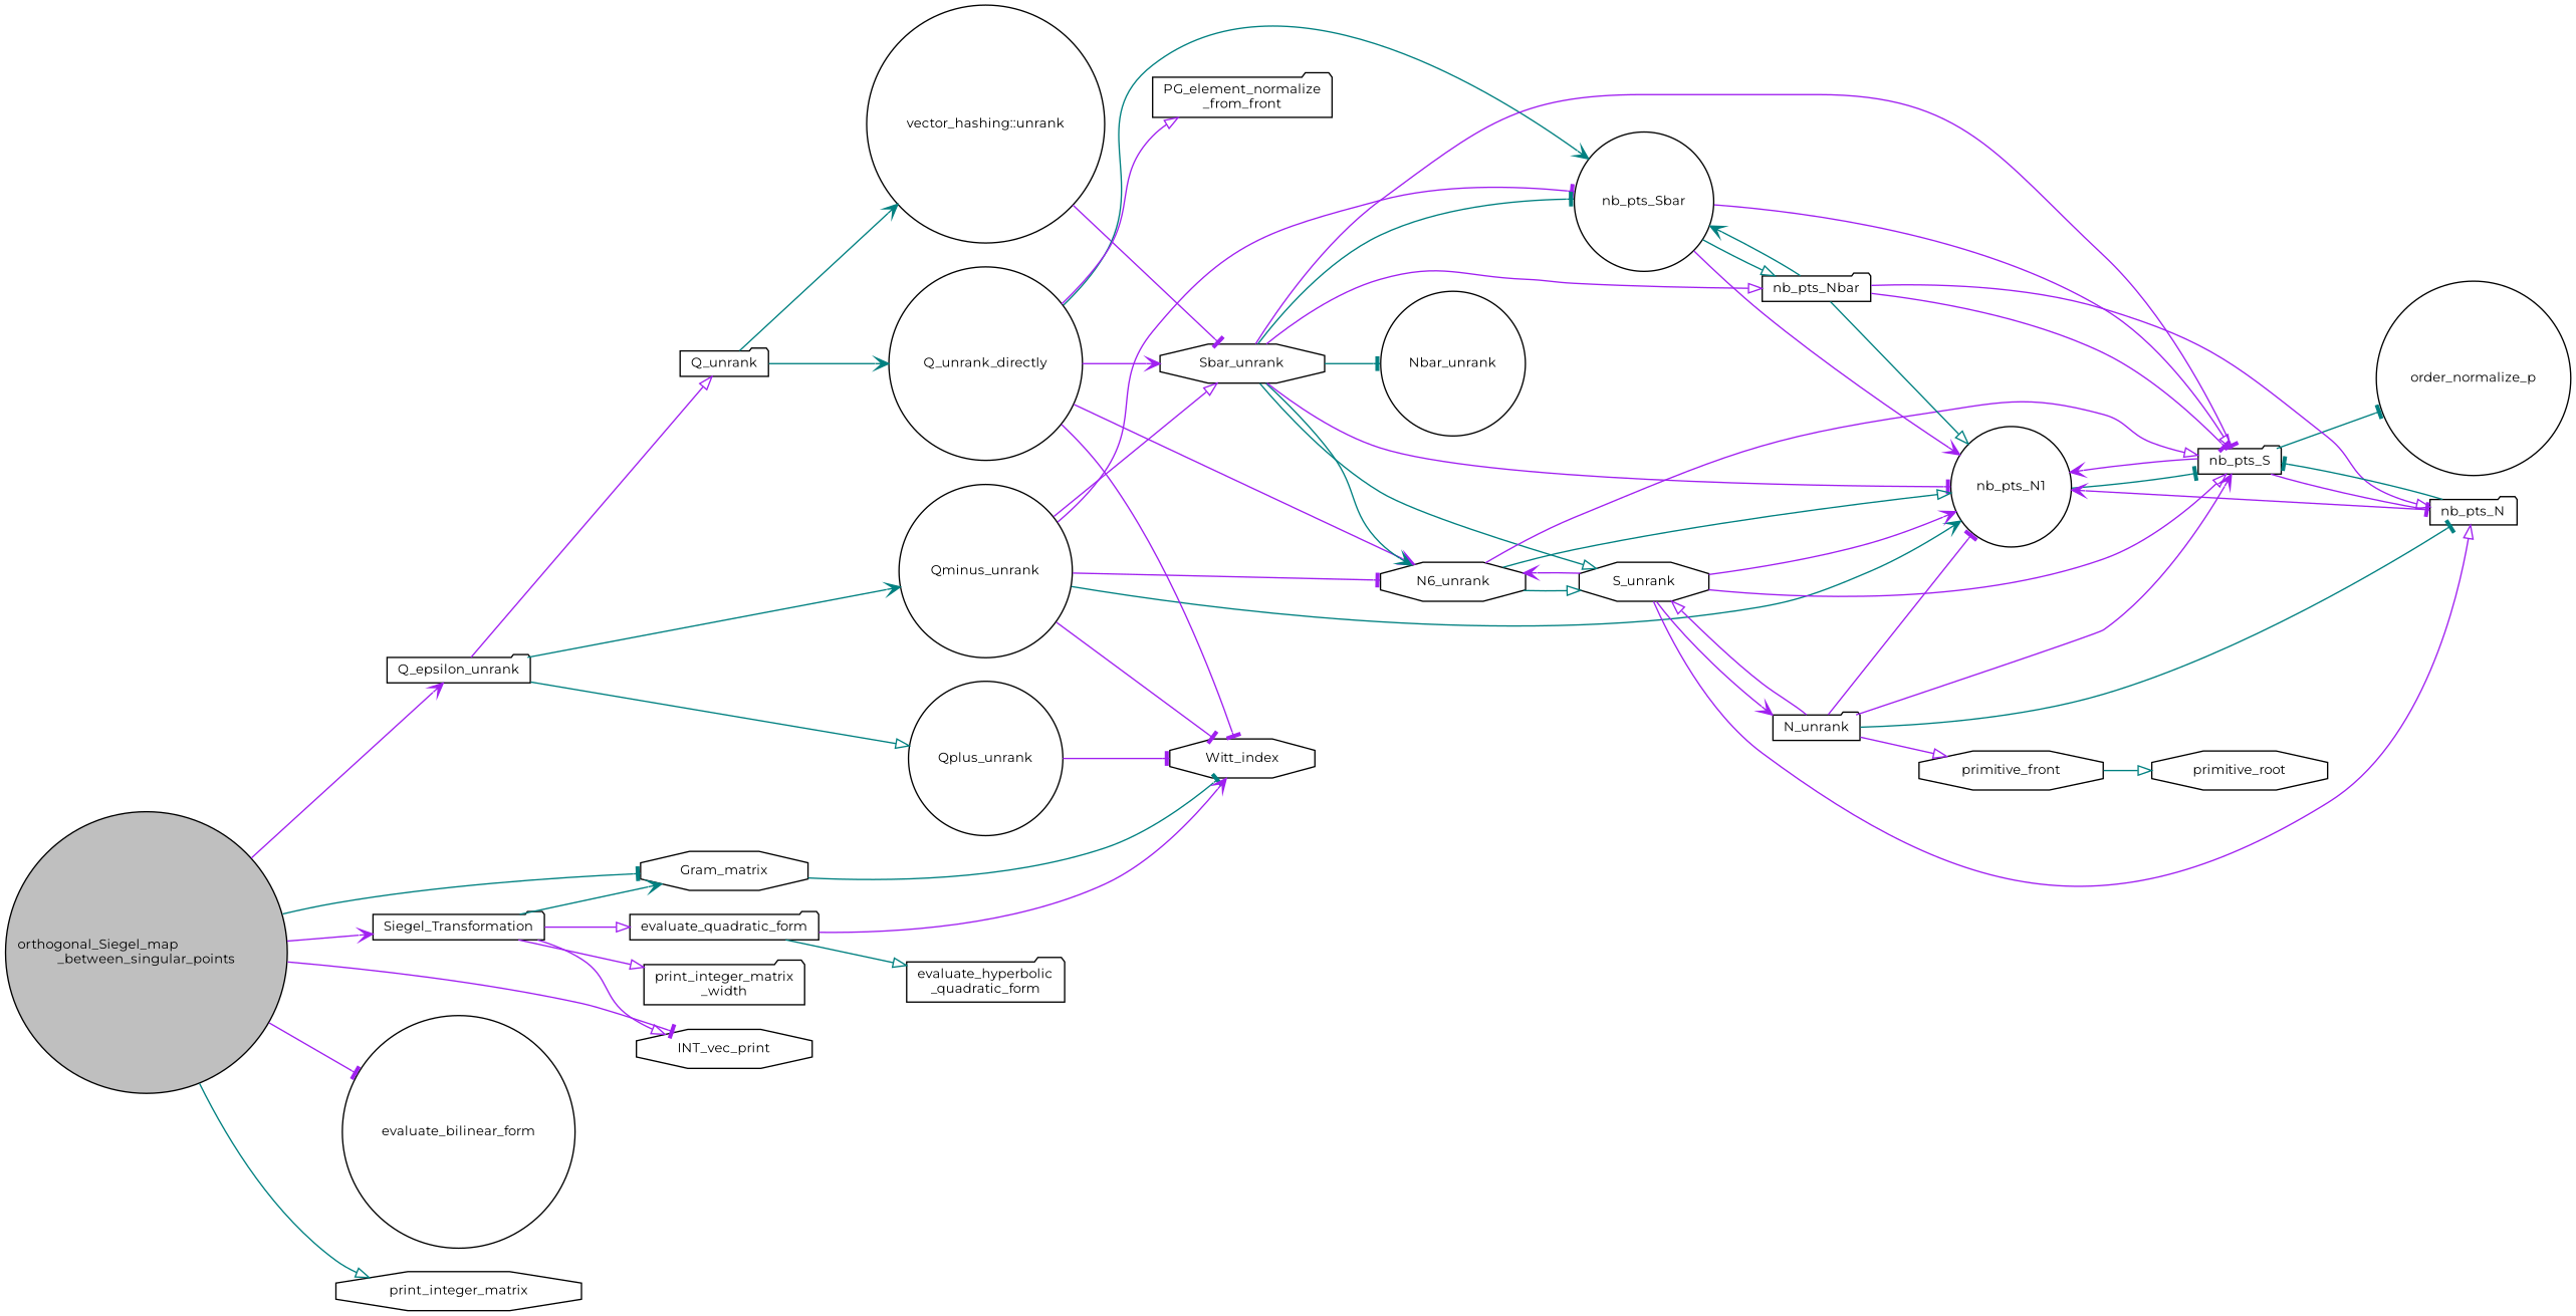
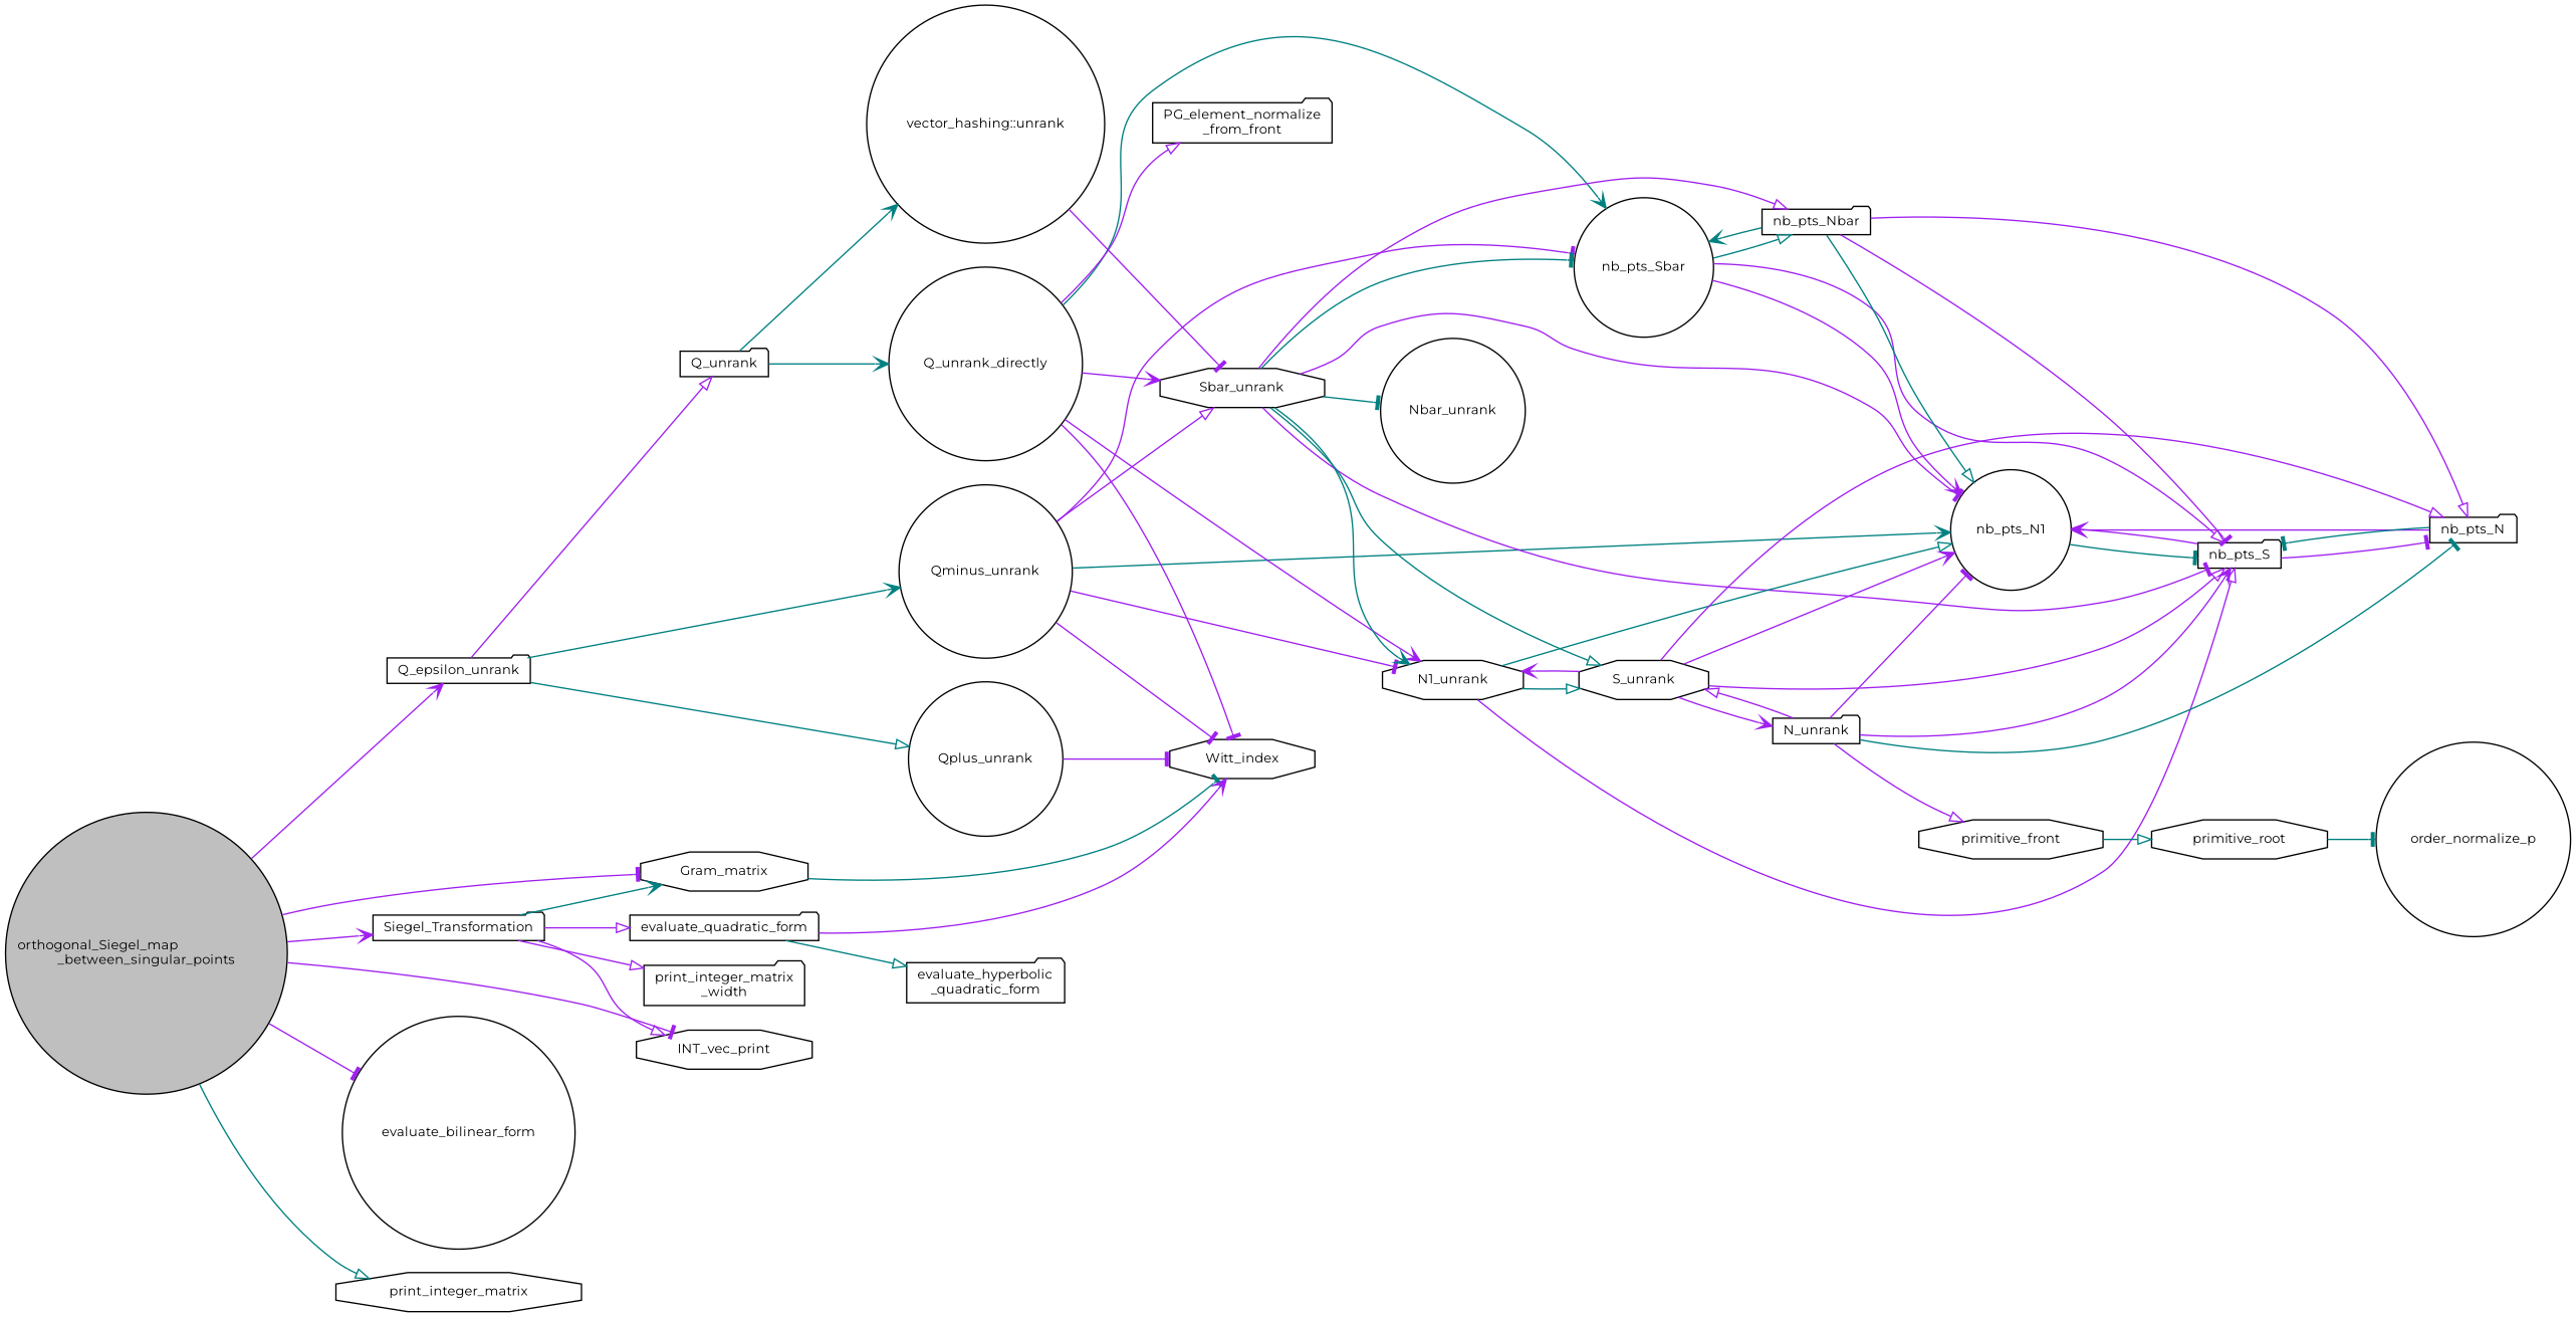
  digraph {
    fontname=Montserrat
    rankdir=LR
    node [color=black fillcolor=white fontname=Montserrat fontsize=10 shape=folder style=filled]
    edge [arrowhead=onormal color=purple fontname=Montserrat fontsize=10 labelfontname=Helvetica labelfontsize=10 style=solid]
    n1 [fillcolor=grey75 fontcolor=black height=0.2 label="orthogonal_Siegel_map\l_between_singular_points" shape=circle width=0.4]
    n2 [height=0.2 label=Q_epsilon_unrank width=0.4]
    n3 [height=0.2 label=INT_vec_print shape=octagon width=0.4]
    n4 [height=0.2 label=evaluate_bilinear_form shape=circle width=0.4]
    n5 [height=0.2 label=Gram_matrix shape=octagon width=0.4]
    n6 [height=0.2 label=print_integer_matrix shape=octagon width=0.4]
    n7 [height=0.2 label=Siegel_Transformation width=0.4]
    n8 [height=0.2 label=Q_unrank width=0.4]
    n9 [height=0.2 label=Qplus_unrank shape=circle width=0.4]
    n10 [height=0.2 label=Qminus_unrank shape=circle width=0.4]
    n11 [height=0.2 label=Witt_index shape=octagon width=0.4]
    n12 [height=0.2 label=evaluate_quadratic_form width=0.4]
    n13 [height=0.2 label="print_integer_matrix\l_width" width=0.4]
    n14 [height=0.2 label="vector_hashing::unrank" shape=circle width=0.4]
    n15 [height=0.2 label=Q_unrank_directly shape=circle width=0.4]
    n16 [height=0.2 label=nb_pts_Sbar shape=circle width=0.4]
    n17 [height=0.2 label=Sbar_unrank shape=octagon width=0.4]
-   n18 [height=0.2 label=N6_unrank shape=octagon width=0.4]
+   n18 [height=0.2 label=N1_unrank shape=octagon width=0.4]
    n19 [height=0.2 label=nb_pts_N1 shape=circle width=0.4]
    n20 [height=0.2 label="PG_element_normalize\l_from_front" width=0.4]
    n21 [height=0.2 label=nb_pts_S width=0.4]
    n22 [height=0.2 label=nb_pts_Nbar width=0.4]
    n23 [height=0.2 label=S_unrank shape=octagon width=0.4]
    n24 [height=0.2 label=Nbar_unrank shape=circle width=0.4]
    n25 [height=0.2 label=nb_pts_N width=0.4]
    n26 [height=0.2 label=N_unrank width=0.4]
    n27 [height=0.2 label=primitive_front shape=octagon width=0.4]
    n28 [height=0.2 label=primitive_root shape=octagon width=0.4]
    n29 [height=0.2 label=order_normalize_p shape=circle width=0.4]
    n30 [height=0.2 label="evaluate_hyperbolic\l_quadratic_form" width=0.4]
    n1 -> n2 [arrowhead=vee]
    n1 -> n3 [arrowhead=tee]
    n1 -> n4 [arrowhead=tee]
-   n1 -> n5 [arrowhead=tee color=teal]
+   n1 -> n5 [arrowhead=tee]
    n1 -> n6 [color=teal]
    n1 -> n7 [arrowhead=vee]
    n2 -> n8
    n2 -> n9 [color=teal]
    n2 -> n10 [arrowhead=vee color=teal]
    n5 -> n11 [arrowhead=tee color=teal]
    n7 -> n3
    n7 -> n5 [arrowhead=vee color=teal]
    n7 -> n12
    n7 -> n13
    n8 -> n14 [arrowhead=vee color=teal]
    n8 -> n15 [arrowhead=vee color=teal]
    n9 -> n11 [arrowhead=tee]
    n10 -> n11 [arrowhead=tee]
    n10 -> n16 [arrowhead=tee]
    n10 -> n17
    n10 -> n18 [arrowhead=tee]
    n10 -> n19 [arrowhead=vee color=teal]
    n12 -> n11 [arrowhead=vee]
    n12 -> n30 [color=teal]
    n14 -> n17 [arrowhead=tee]
    n15 -> n11 [arrowhead=tee]
    n15 -> n16 [arrowhead=vee color=teal]
    n15 -> n17 [arrowhead=vee]
    n15 -> n18 [arrowhead=vee]
    n15 -> n20
    n16 -> n19 [arrowhead=vee]
    n16 -> n21
    n16 -> n22 [color=teal]
    n17 -> n16 [arrowhead=tee color=teal]
    n17 -> n18 [arrowhead=vee color=teal]
    n17 -> n19 [arrowhead=tee]
    n17 -> n21 [arrowhead=tee]
    n17 -> n22
    n17 -> n23 [color=teal]
    n17 -> n24 [arrowhead=tee color=teal]
    n18 -> n19 [color=teal]
    n18 -> n21
    n18 -> n23 [color=teal]
    n19 -> n21 [arrowhead=tee color=teal]
    n21 -> n19 [arrowhead=vee]
    n21 -> n25 [arrowhead=tee]
    n22 -> n16 [arrowhead=vee color=teal]
    n22 -> n19 [color=teal]
    n22 -> n21 [arrowhead=tee]
    n22 -> n25
    n23 -> n18 [arrowhead=vee]
    n23 -> n19 [arrowhead=vee]
    n23 -> n21
    n23 -> n25
    n23 -> n26 [arrowhead=vee]
    n25 -> n19 [arrowhead=vee]
    n25 -> n21 [arrowhead=tee color=teal]
    n26 -> n19 [arrowhead=tee]
    n26 -> n21 [arrowhead=vee]
    n26 -> n23
    n26 -> n25 [arrowhead=tee color=teal]
    n26 -> n27
    n27 -> n28 [color=teal]
-   n21 -> n29 [arrowhead=tee color=teal]
+   n28 -> n29 [arrowhead=tee color=teal]
  }
